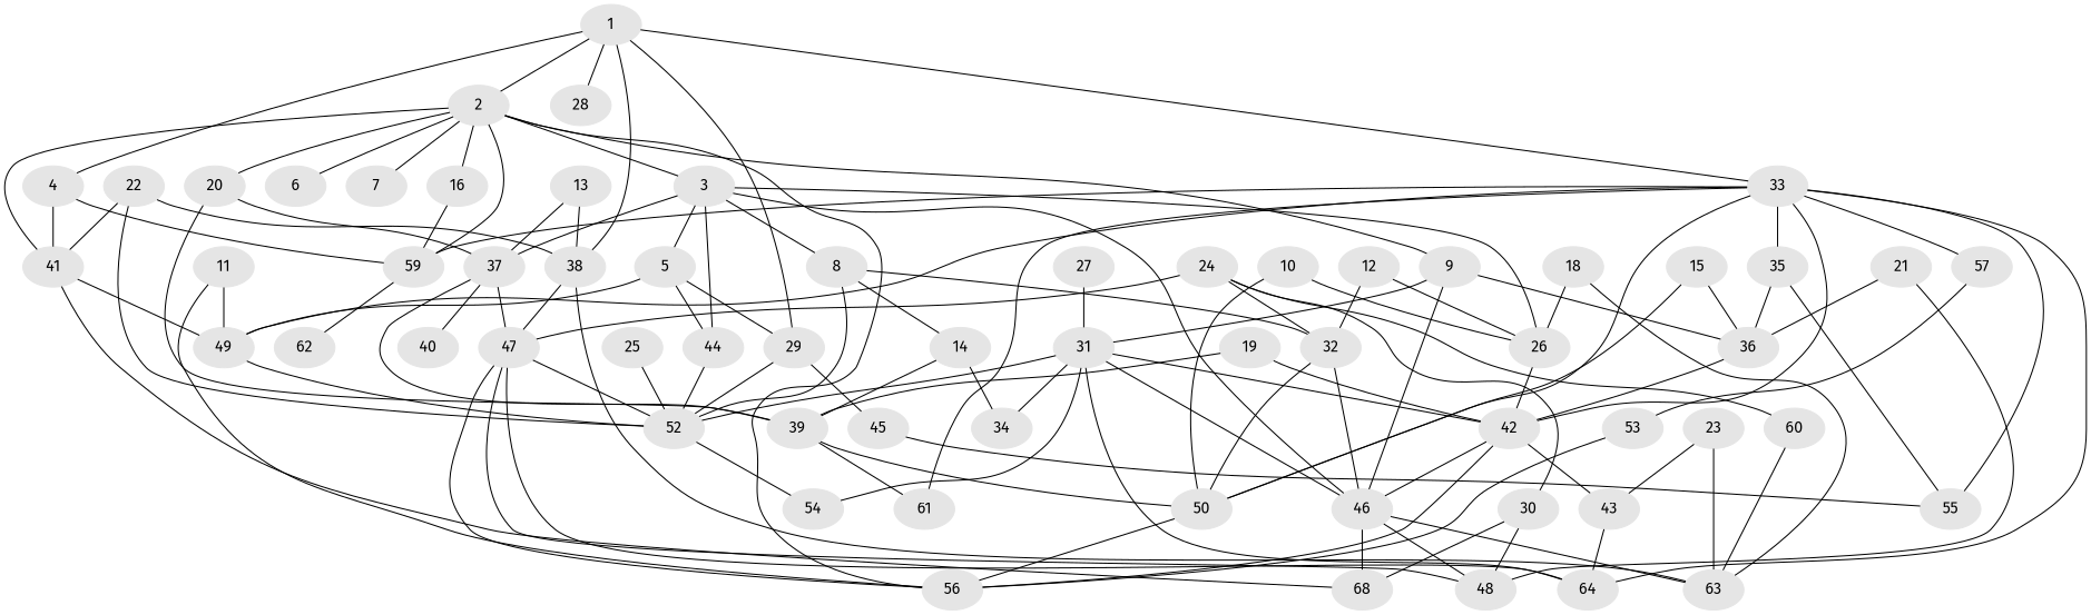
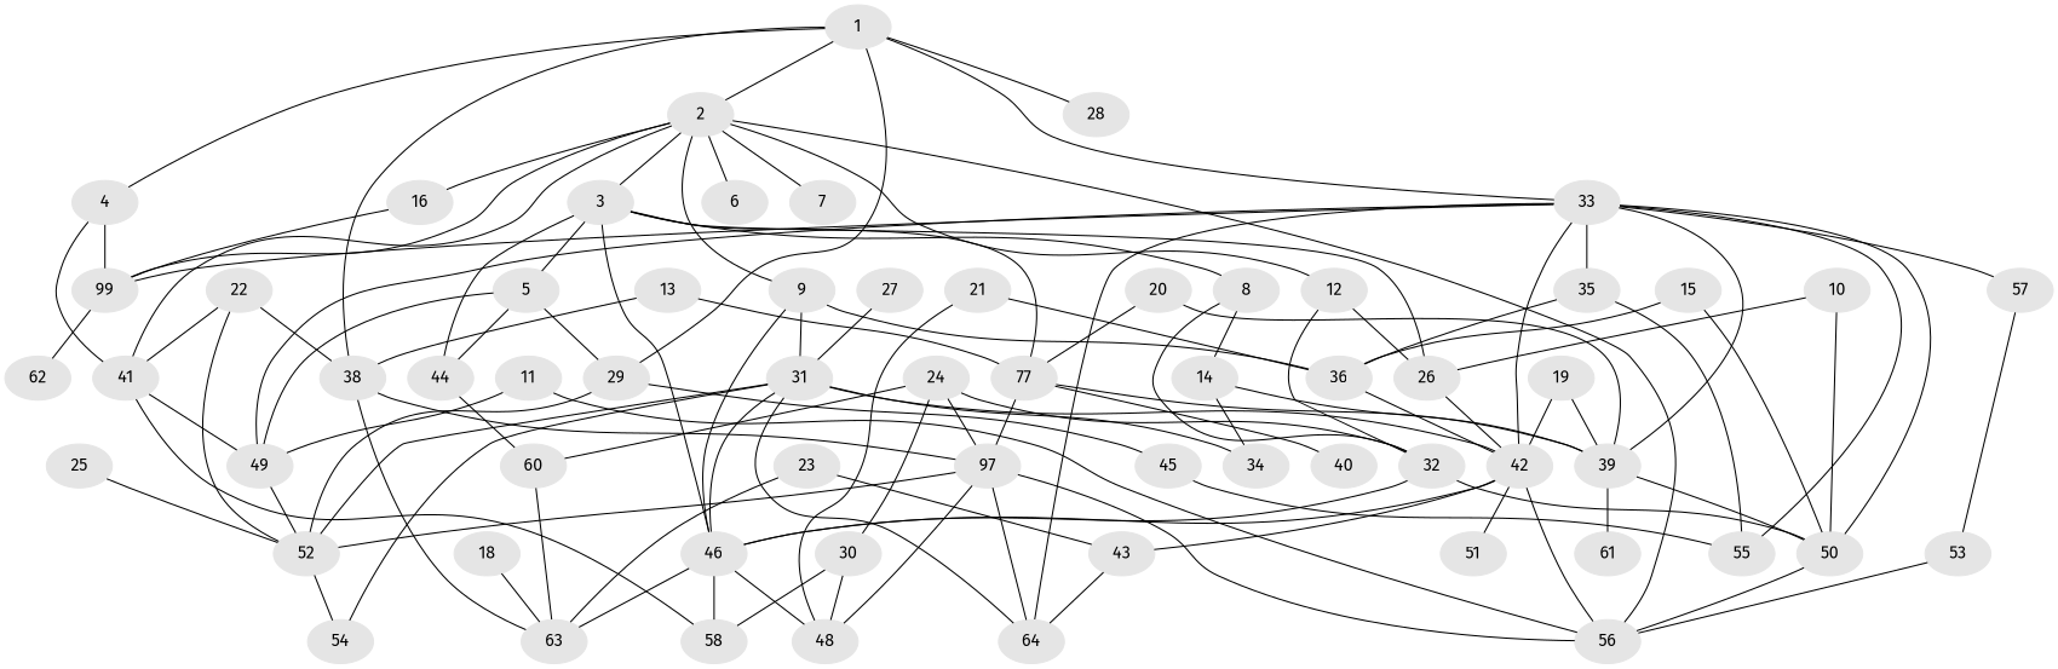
  graph {
    fontname="Fira Sans"
    node [color=gray90 fontname="Fira Sans" style=filled]
    edge [fontname="Fira Sans" weight=1.0]
    1
    2
    4
    28
    29
    33
    38
    3
    6
    7
    9
    12
    16
    41
    56
-   59
+   59 [label=99]
    52
    45
    49
    50
    39
    42
    64
    35
    55
    57
    63
-   47
+   47 [label=97]
    5
    8
    26
-   37
+   37 [label=77]
    44
    46
    31
    36
    32
-   58 [label=68]
+   58
    62
    14
    40
    48
    34
    54
    10
    11
    13
    61
    15
    43
+   51
    18
    19
    20
    21
    22
    23
    24
    30
    60
    25
    27
    53
    1 -- 2
    1 -- 4
    1 -- 28
    1 -- 29
    1 -- 33
    1 -- 38
    2 -- 3
    2 -- 6
    2 -- 7
    2 -- 9
-   2 -- 20
+   2 -- 12
    2 -- 16
    2 -- 41
    2 -- 56
    2 -- 59
    4 -- 41
    4 -- 59
    29 -- 52
    29 -- 45
    33 -- 59
    33 -- 49
    33 -- 50
-   33 -- 61
+   33 -- 39
    33 -- 42
    33 -- 64
    33 -- 35
    33 -- 55 [weight=2.0]
    33 -- 57
    38 -- 63
    38 -- 47
    3 -- 5
    3 -- 8
    3 -- 26
    3 -- 37
    3 -- 44
    3 -- 46
    9 -- 46
    9 -- 31
    9 -- 36
    12 -- 26
    12 -- 32
    16 -- 59
    41 -- 49
    41 -- 58
    59 -- 62
    52 -- 54
    45 -- 55
    49 -- 52
    50 -- 56
    39 -- 50
    39 -- 61
    42 -- 56
    42 -- 46
    42 -- 43
+   42 -- 51
    35 -- 55
    35 -- 36
    57 -- 53
    47 -- 56
    47 -- 52
    47 -- 64
    47 -- 48
    5 -- 29
    5 -- 49
    5 -- 44
-   8 -- 52
    8 -- 32
    8 -- 14
    26 -- 42
    37 -- 39
    37 -- 47
    37 -- 40
-   44 -- 52
+   44 -- 60
    46 -- 63
    46 -- 58
    46 -- 48
    31 -- 52
    31 -- 42
    31 -- 64
    31 -- 46
    31 -- 34
    31 -- 54
    36 -- 42
    32 -- 50
    32 -- 46
    14 -- 39
    14 -- 34
    10 -- 50
    10 -- 26
    11 -- 56
    11 -- 49
    13 -- 38
    13 -- 37
    15 -- 50
    15 -- 36
    43 -- 64
    18 -- 63
-   18 -- 26
    19 -- 39
    19 -- 42
    20 -- 39
    20 -- 37
    21 -- 36
    21 -- 48
    22 -- 38
    22 -- 41
    22 -- 52
    23 -- 63
    23 -- 43
    24 -- 47
    24 -- 32
    24 -- 30
    24 -- 60
    30 -- 58
    30 -- 48
    60 -- 63
    25 -- 52
    27 -- 31
    53 -- 56
  }
